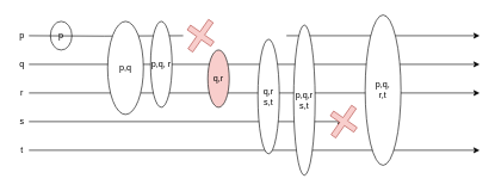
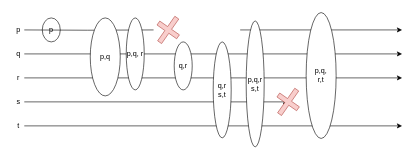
  <mxCell id="0" />
  <mxCell id="1" parent="0" />
  <mxCell id="2" style="edgeStyle=orthogonalEdgeStyle;rounded=0;orthogonalLoop=1;jettySize=auto;html=1;startArrow=none;" edge="1" parent="1"><mxGeometry relative="1" as="geometry"><mxPoint x="670" y="49" as="targetPoint" /><mxPoint x="400" y="49" as="sourcePoint" /></mxGeometry></mxCell>
  <mxCell id="3" style="edgeStyle=orthogonalEdgeStyle;rounded=0;orthogonalLoop=1;jettySize=auto;html=1;" edge="1" parent="1"><mxGeometry relative="1" as="geometry"><mxPoint x="670" y="89" as="targetPoint" /><mxPoint x="40" y="89" as="sourcePoint" /></mxGeometry></mxCell>
  <mxCell id="4" style="edgeStyle=orthogonalEdgeStyle;rounded=0;orthogonalLoop=1;jettySize=auto;html=1;" edge="1" parent="1"><mxGeometry relative="1" as="geometry"><mxPoint x="670" y="129" as="targetPoint" /><mxPoint x="40" y="129" as="sourcePoint" /></mxGeometry></mxCell>
  <mxCell id="5" style="edgeStyle=orthogonalEdgeStyle;rounded=0;orthogonalLoop=1;jettySize=auto;html=1;" edge="1" parent="1"><mxGeometry relative="1" as="geometry"><mxPoint x="480" y="169" as="targetPoint" /><mxPoint x="40" y="169" as="sourcePoint" /></mxGeometry></mxCell>
  <mxCell id="6" style="edgeStyle=orthogonalEdgeStyle;rounded=0;orthogonalLoop=1;jettySize=auto;html=1;" edge="1" parent="1"><mxGeometry relative="1" as="geometry"><mxPoint x="670" y="209" as="targetPoint" /><mxPoint x="40" y="209" as="sourcePoint" /></mxGeometry></mxCell>
  <mxCell id="7" value="p" style="ellipse;whiteSpace=wrap;html=1;" vertex="1" parent="1"><mxGeometry x="70" y="29" width="30" height="40" as="geometry" /></mxCell>
  <mxCell id="8" value="p" style="text;html=1;align=center;verticalAlign=middle;resizable=0;points=[];autosize=1;strokeColor=none;fillColor=none;" vertex="1" parent="1"><mxGeometry x="20" y="39" width="20" height="20" as="geometry" /></mxCell>
  <mxCell id="9" value="q" style="text;html=1;align=center;verticalAlign=middle;resizable=0;points=[];autosize=1;strokeColor=none;fillColor=none;" vertex="1" parent="1"><mxGeometry x="20" y="79" width="20" height="20" as="geometry" /></mxCell>
  <mxCell id="10" value="r" style="text;html=1;align=center;verticalAlign=middle;resizable=0;points=[];autosize=1;strokeColor=none;fillColor=none;" vertex="1" parent="1"><mxGeometry x="20" y="119" width="20" height="20" as="geometry" /></mxCell>
  <mxCell id="11" value="s" style="text;html=1;align=center;verticalAlign=middle;resizable=0;points=[];autosize=1;strokeColor=none;fillColor=none;" vertex="1" parent="1"><mxGeometry x="20" y="159" width="20" height="20" as="geometry" /></mxCell>
  <mxCell id="12" value="t" style="text;html=1;align=center;verticalAlign=middle;resizable=0;points=[];autosize=1;strokeColor=none;fillColor=none;" vertex="1" parent="1"><mxGeometry x="20" y="199" width="20" height="20" as="geometry" /></mxCell>
- <mxCell id="13" value="q,r" style="ellipse;whiteSpace=wrap;html=1;fillColor=#f8cecc;" vertex="1" parent="1"><mxGeometry x="290" y="69" width="30" height="80" as="geometry" /></mxCell>
- <mxCell id="14" value="q,r&lt;br&gt;s,t" style="ellipse;whiteSpace=wrap;html=1;" vertex="1" parent="1"><mxGeometry x="360" y="54" width="30" height="160" as="geometry" /></mxCell>
+ <mxCell id="13" value="q,r" style="ellipse;whiteSpace=wrap;html=1;" vertex="1" parent="1"><mxGeometry x="290" y="69" width="30" height="80" as="geometry" /></mxCell>
+ <mxCell id="14" value="q,r&lt;br&gt;s,t" style="ellipse;whiteSpace=wrap;html=1;" vertex="1" parent="1"><mxGeometry x="355" y="69" width="30" height="160" as="geometry" /></mxCell>
  <mxCell id="15" value="p,q,r&lt;br&gt;s,t" style="ellipse;whiteSpace=wrap;html=1;" vertex="1" parent="1"><mxGeometry x="410" y="34" width="30" height="210" as="geometry" /></mxCell>
  <mxCell id="16" value="" style="shape=cross;whiteSpace=wrap;html=1;fillColor=#f8cecc;strokeColor=#b85450;rotation=35;" vertex="1" parent="1"><mxGeometry x="460" y="144" width="40" height="50" as="geometry" /></mxCell>
  <mxCell id="17" value="p,q,&lt;br&gt;r,t" style="ellipse;whiteSpace=wrap;html=1;" vertex="1" parent="1"><mxGeometry x="510" y="20" width="50" height="210" as="geometry" /></mxCell>
  <mxCell id="18" value="" style="shape=cross;whiteSpace=wrap;html=1;fillColor=#f8cecc;strokeColor=#b85450;rotation=35;" vertex="1" parent="1"><mxGeometry x="260" y="24" width="40" height="50" as="geometry" /></mxCell>
  <mxCell id="19" value="" style="edgeStyle=orthogonalEdgeStyle;rounded=0;orthogonalLoop=1;jettySize=auto;html=1;endArrow=none;" edge="1" parent="1" target="18"><mxGeometry relative="1" as="geometry"><mxPoint x="670" y="49" as="targetPoint" /><mxPoint x="40" y="49" as="sourcePoint" /></mxGeometry></mxCell>
  <mxCell id="20" value="p,q" style="ellipse;whiteSpace=wrap;html=1;" vertex="1" parent="1"><mxGeometry x="150" y="29" width="50" height="130" as="geometry" /></mxCell>
  <mxCell id="21" value="p,q, r" style="ellipse;whiteSpace=wrap;html=1;" vertex="1" parent="1"><mxGeometry x="210" y="29" width="30" height="120" as="geometry" /></mxCell>
